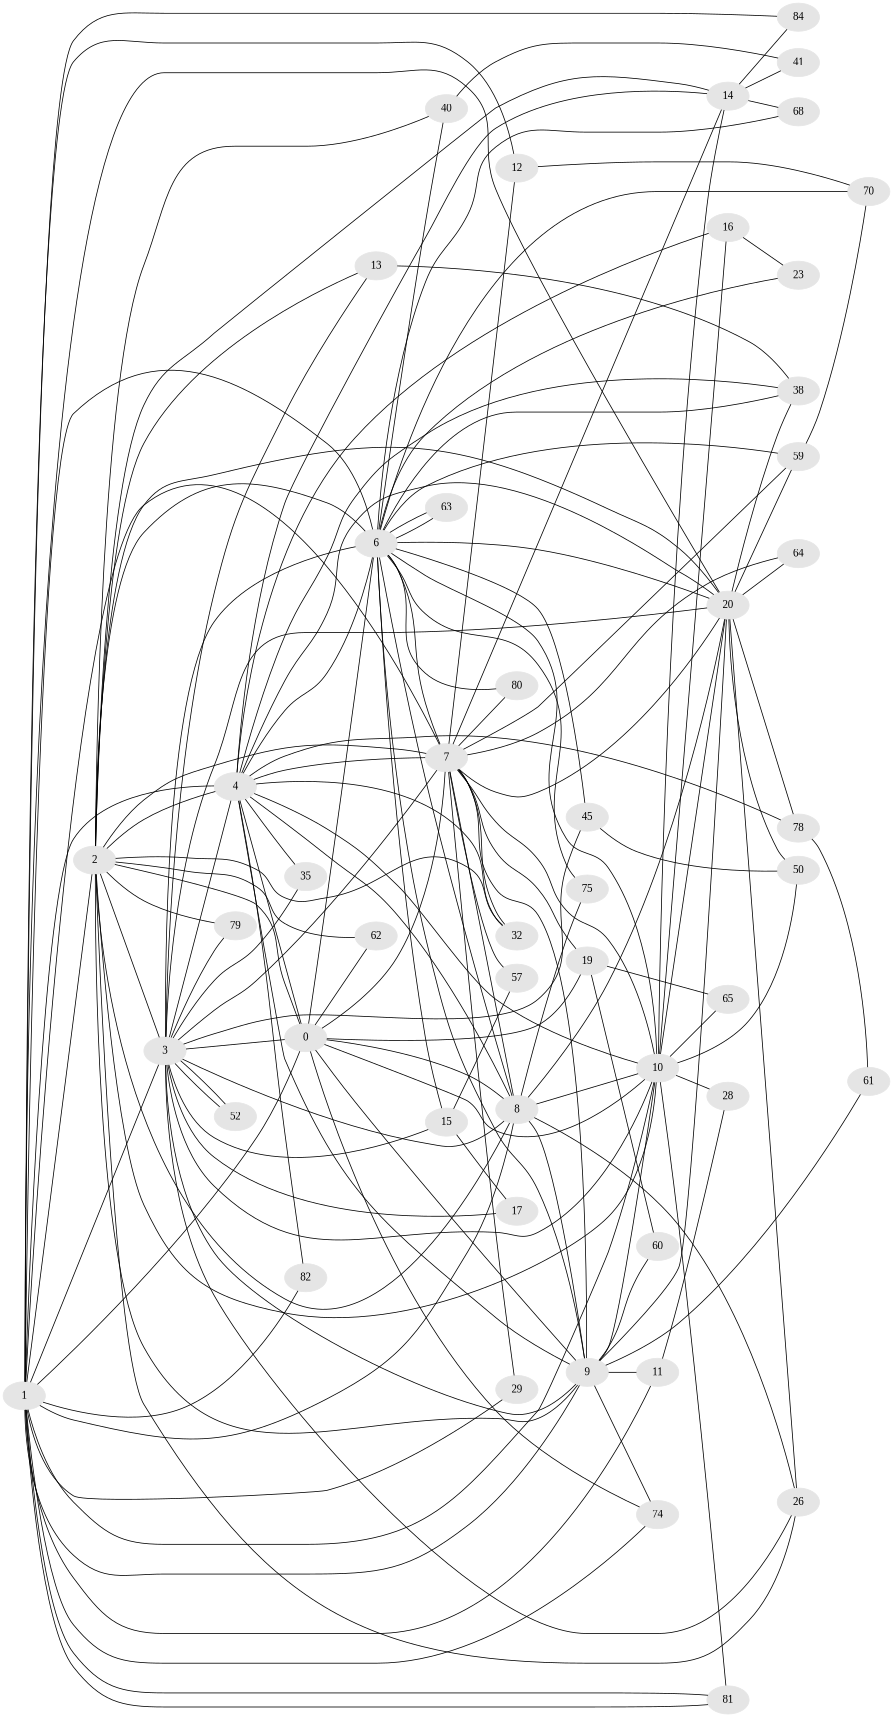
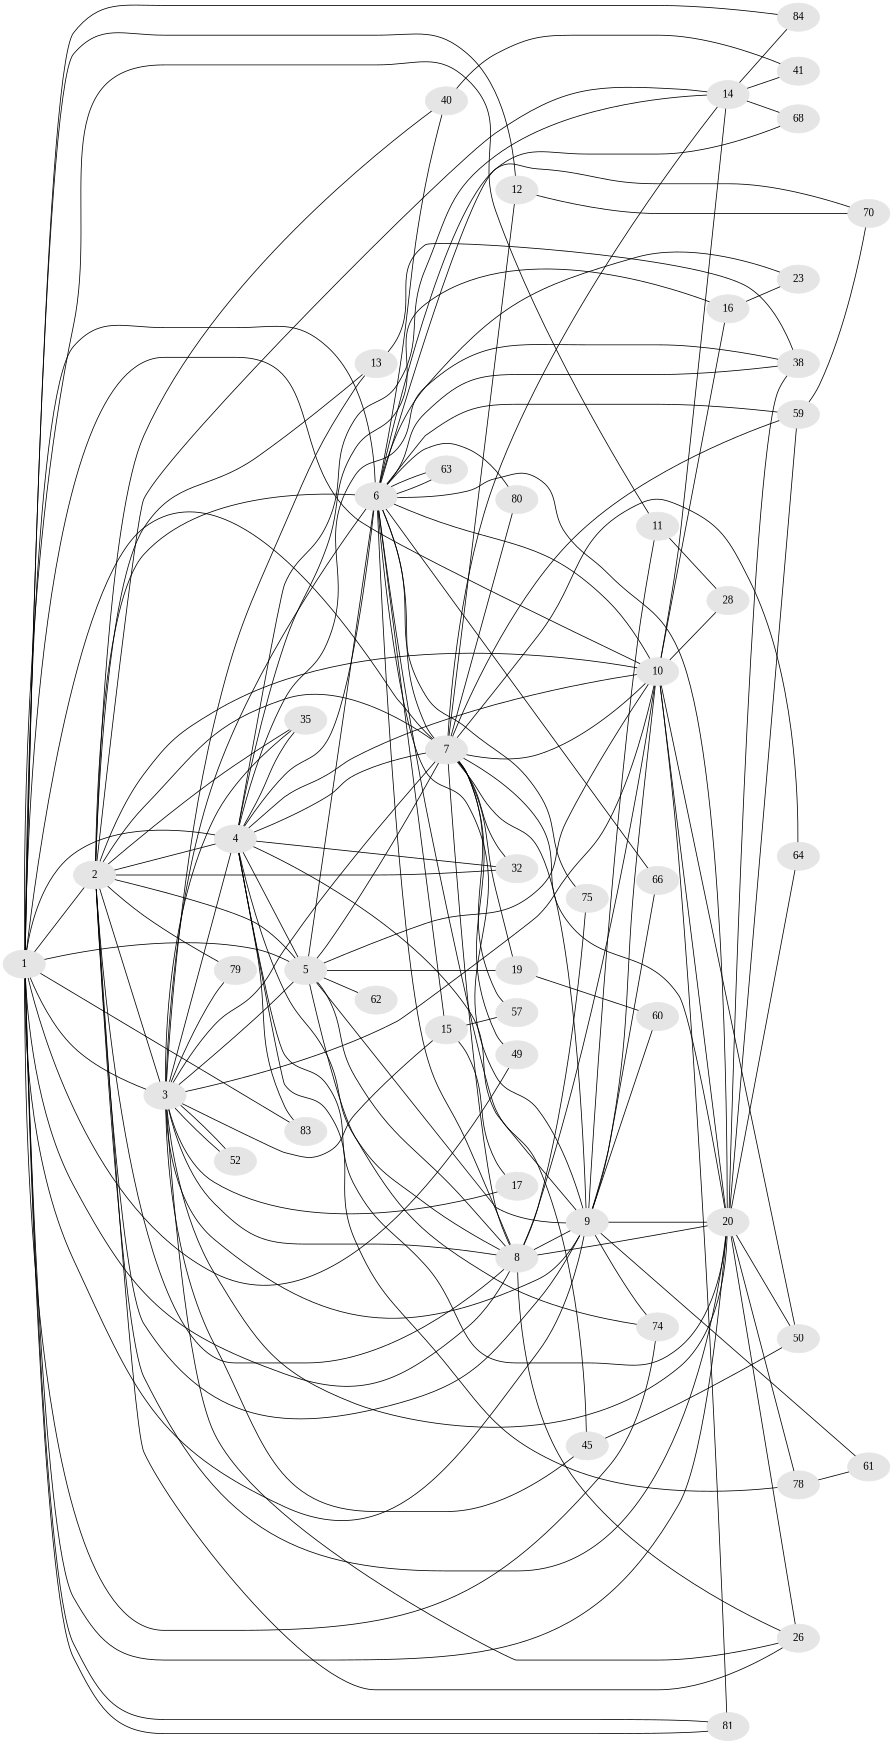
  graph {
    fontname="Liberation Serif"
    rankdir=LR
    node [color=gray90 fontname="Liberation Serif" style=filled]
    edge [fontname="Liberation Serif"]
    1 [super="+30"]
    2 [super="+69+25"]
    3 [super="+21"]
    4 [super="+42"]
-   5 [label=0]
+   5
    6 [super="+54+31"]
    7 [super="+37+91+100+71+48+18+51+53"]
    8
    9 [super="+27+33"]
    10 [super="+73+87+23+58"]
    11
    12
    20 [super="+22+55+36+24+29"]
-   49 [super="+85" label=29]
+   49 [super="+85"]
    74 [super="+90"]
    81 [super="+97"]
-   83 [super="+89" label=82]
+   83 [super="+89"]
    84
    13 [super="+76"]
    14 [super="+44"]
    26 [super="+47"]
    32 [super="+72+38"]
    40
    62
    79
    15
    17
    35
    45 [super="+95"]
    52 [super="+98"]
    16
    n32 [label=38 super="+77+39"]
    78
    19
    n35 [label=23]
    59 [super="+92"]
    63
+   66
    68
    70
    75
    80
    57
    64
    60
    61
    28
    50
-   65
    41
    1 -- 2 [weight=2]
    1 -- 3
    1 -- 4
    1 -- 5
    1 -- 6
    1 -- 7 [weight=2]
    1 -- 8
    1 -- 9
    1 -- 10
    1 -- 11
    1 -- 12
    1 -- 20
    1 -- 49
    1 -- 74
    1 -- 81
    1 -- 81
    1 -- 83 [weight=2]
    1 -- 84
    2 -- 3
    2 -- 4 [weight=2]
    2 -- 5
    2 -- 6 [weight=2]
    2 -- 7 [weight=2]
    2 -- 8
    2 -- 9 [weight=4]
    2 -- 10 [weight=2]
    2 -- 20 [weight=2]
    2 -- 13
    2 -- 14
    2 -- 26
    2 -- 32 [weight=2]
    2 -- 40
-   2 -- 62
+   2 -- 35
    2 -- 79
    3 -- 4 [weight=2]
    3 -- 5
    3 -- 6
    3 -- 7
    3 -- 8
    3 -- 9
    3 -- 10
    3 -- 20
    3 -- 13
    3 -- 26
    3 -- 79
    3 -- 15
    3 -- 17
    3 -- 35
    3 -- 45
    3 -- 52 [weight=2]
    3 -- 52
    4 -- 5
    4 -- 6 [weight=2]
    4 -- 7 [weight=2]
    4 -- 8
    4 -- 9 [weight=2]
    4 -- 10
    4 -- 20
    4 -- 83
    4 -- 14
    4 -- 32
    4 -- 35
    4 -- 16
    4 -- n32
    4 -- 78
    5 -- 6
    5 -- 7 [weight=2]
    5 -- 8
    5 -- 9
    5 -- 10
    5 -- 74
    5 -- 62
    5 -- 19
    6 -- 7 [weight=4]
    6 -- 8
    6 -- 9
    6 -- 10 [weight=2]
    6 -- 20 [weight=3]
    6 -- 40
    6 -- 15
    6 -- 45
    6 -- n32 [weight=2]
    6 -- n35
    6 -- 59
    6 -- 63
    6 -- 63
+   6 -- 66
    6 -- 68
    6 -- 70
    6 -- 75
    6 -- 80
    7 -- 8
    7 -- 9 [weight=2]
    7 -- 10
    7 -- 12
    7 -- 20 [weight=2]
    7 -- 49 [weight=2]
    7 -- 14
    7 -- 32
    7 -- 19
    7 -- 59
    7 -- 80
    7 -- 57
    7 -- 64
    8 -- 9
    8 -- 10
    8 -- 20
    8 -- 26
    8 -- 75
    9 -- 10
    9 -- 11
    9 -- 20 [weight=2]
    9 -- 74
+   9 -- 66
    9 -- 60
    9 -- 61
    10 -- 20
    10 -- 81
    10 -- 14
    10 -- 16
    10 -- 28
    10 -- 50
-   10 -- 65
    11 -- 28
    12 -- 70
    20 -- 26
    20 -- n32
    20 -- 78
    20 -- 59
    20 -- 64
    20 -- 50
    13 -- n32 [weight=2]
    14 -- 84
    14 -- 68
    14 -- 41
    40 -- 41
    15 -- 17
    15 -- 57
    45 -- 50 [weight=2]
    16 -- n35
    78 -- 61
    19 -- 60
-   19 -- 65
    59 -- 70
  }
